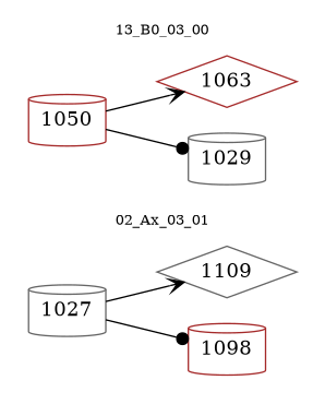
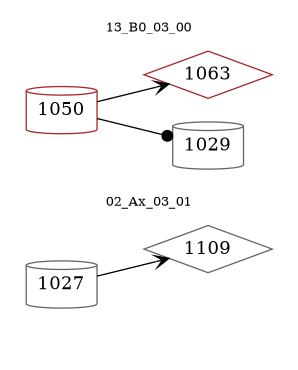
  digraph {
    rankdir=LR
    node [color=gray40 shape=cylinder]
    edge [arrowhead=dot color=black]
    n1 [label=1027]
-   n2 [color=brown label=1098]
    n3 [label=1109 shape=diamond]
    n4 [color=brown label=1050]
    n5 [label=1029]
    n6 [color=brown label=1063 shape=diamond]
    subgraph cluster_1 {
      color=white
      fontsize=10
      label="02_Ax_03_01"
      n1
-     n2
      n3
    }
    subgraph cluster_2 {
      color=white
      fontsize=10
      label="13_B0_03_00"
      n4
      n5
      n6
    }
-   n1 -> n2
    n1 -> n3 [arrowhead=vee]
    n4 -> n5
    n4 -> n6 [arrowhead=vee]
  }
